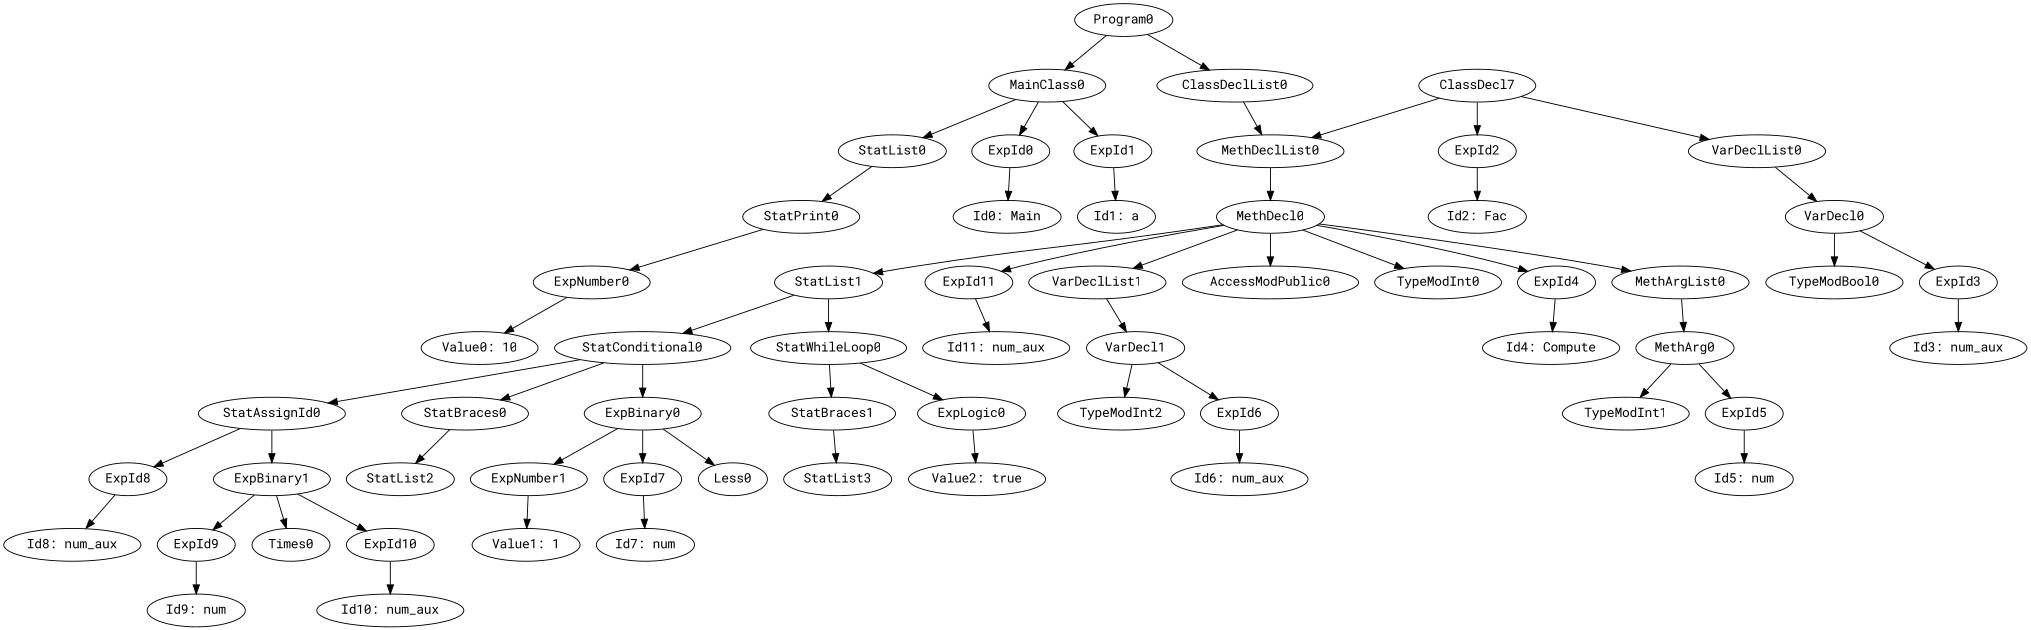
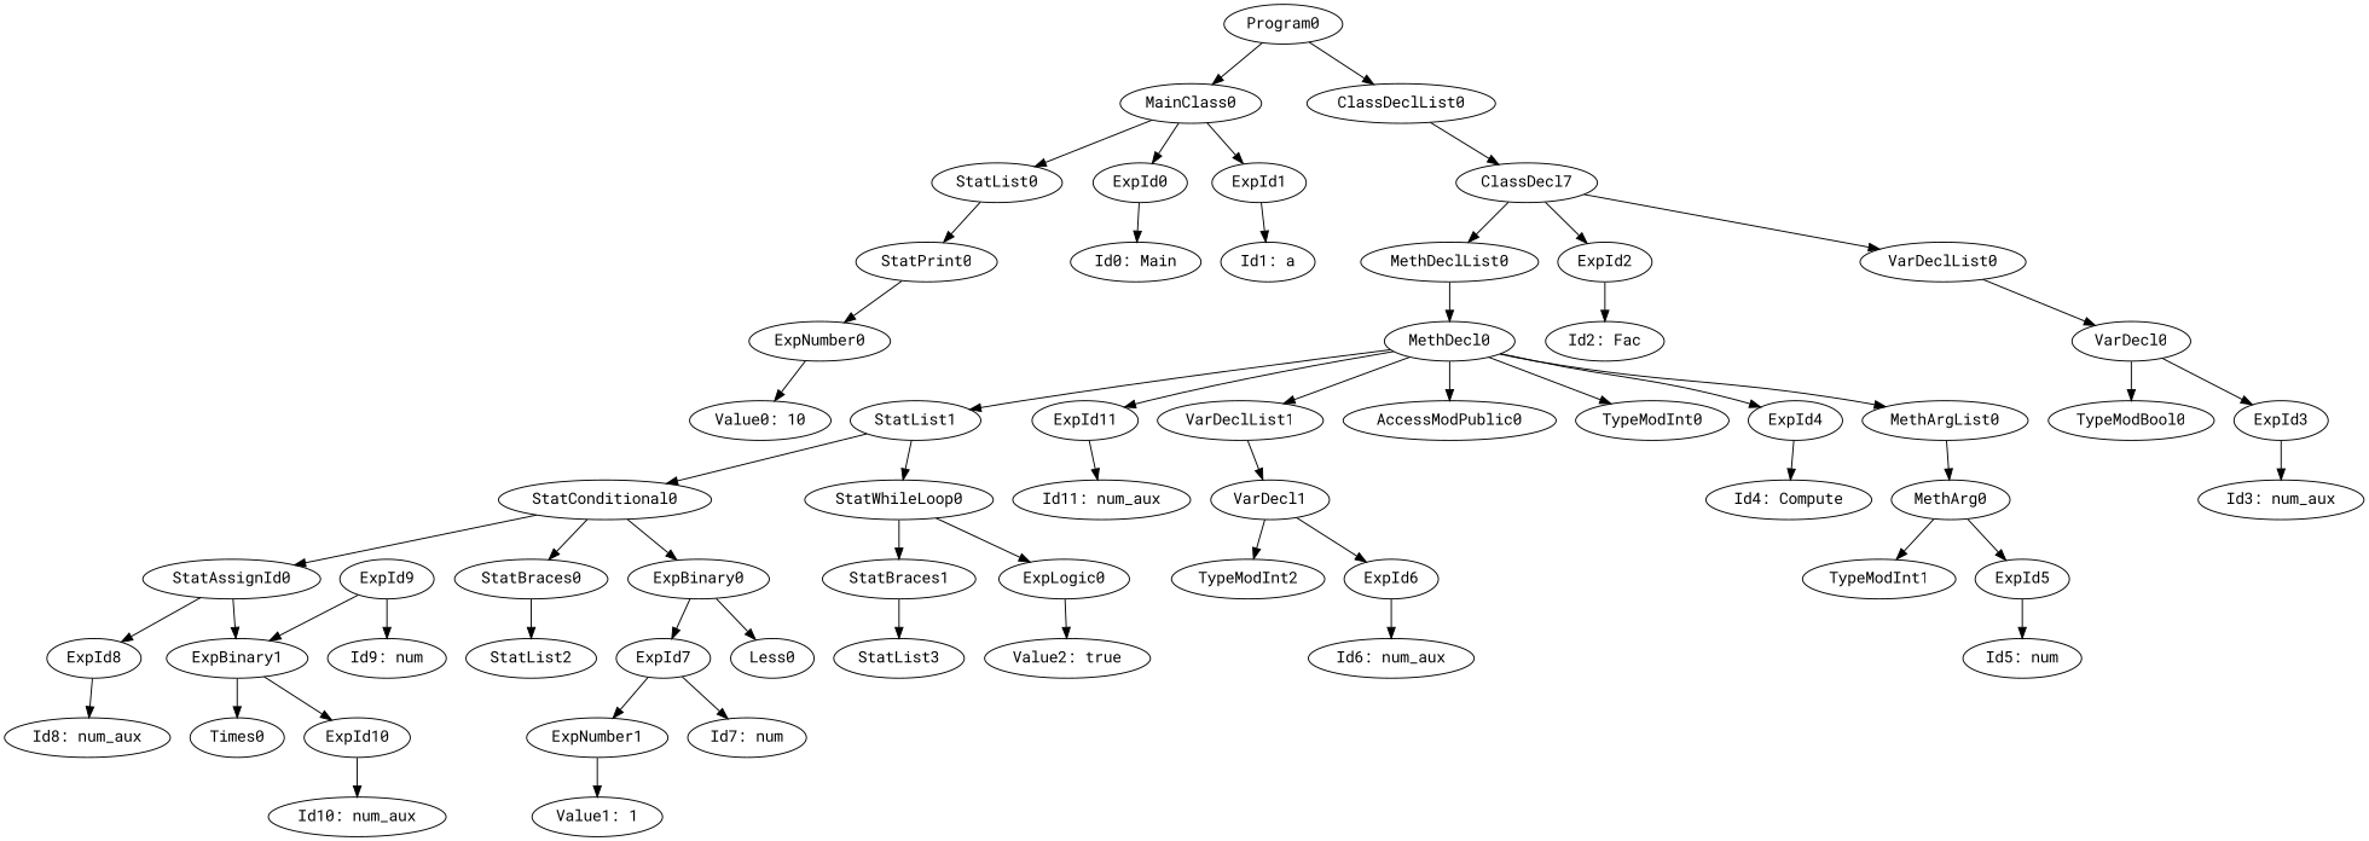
  digraph {
    fontname="Roboto Mono"
    ordering=out
    node [fontname="Roboto Mono"]
    edge [fontname="Roboto Mono"]
    MethDeclList0
    MethDecl0
    StatList1
    ExpId11
    VarDeclList1
    AccessModPublic0
    TypeModInt0
    ExpId4
    MethArgList0
    StatConditional0
    StatWhileLoop0
    "Id11: num_aux"
    VarDecl1
    "Id4: Compute"
    MethArg0
    StatAssignId0
    StatBraces0
    ExpBinary0
    StatBraces1
    ExpLogic0
    ExpId8
    ExpBinary1
    StatList2
    ExpNumber1
    ExpId7
    Less0
    StatList3
    "Value2: true"
    ExpId9
    "Id9: num"
    "Id8: num_aux"
    Times0
    ExpId10
    "Id10: num_aux"
    "Value1: 1"
    "Id7: num"
    StatPrint0
    ExpNumber0
    "Value0: 10"
    ExpId2
    "Id2: Fac"
    TypeModInt2
    ExpId6
    "Id6: num_aux"
    Program0
    MainClass0
    ClassDeclList0
    StatList0
    ExpId0
    ExpId1
    n51 [label=ClassDecl7]
    "Id0: Main"
    "Id1: a"
    VarDeclList0
    VarDecl0
    TypeModBool0
    ExpId3
    "Id3: num_aux"
    TypeModInt1
    ExpId5
    "Id5: num"
    MethDeclList0 -> MethDecl0
    MethDecl0 -> StatList1
    MethDecl0 -> ExpId11
    MethDecl0 -> VarDeclList1
    MethDecl0 -> AccessModPublic0
    MethDecl0 -> TypeModInt0
    MethDecl0 -> ExpId4
    MethDecl0 -> MethArgList0
    StatList1 -> StatConditional0
    StatList1 -> StatWhileLoop0
    ExpId11 -> "Id11: num_aux"
    VarDeclList1 -> VarDecl1
    ExpId4 -> "Id4: Compute"
    MethArgList0 -> MethArg0
    StatConditional0 -> StatAssignId0
    StatConditional0 -> StatBraces0
    StatConditional0 -> ExpBinary0
    StatWhileLoop0 -> StatBraces1
    StatWhileLoop0 -> ExpLogic0
    VarDecl1 -> TypeModInt2
    VarDecl1 -> ExpId6
    MethArg0 -> TypeModInt1
    MethArg0 -> ExpId5
    StatAssignId0 -> ExpId8
    StatAssignId0 -> ExpBinary1
    StatBraces0 -> StatList2
-   ExpBinary0 -> ExpNumber1
+   ExpId7 -> ExpNumber1
    ExpBinary0 -> ExpId7
    ExpBinary0 -> Less0
    StatBraces1 -> StatList3
    ExpLogic0 -> "Value2: true"
    ExpId8 -> "Id8: num_aux"
-   ExpBinary1 -> ExpId9
+   ExpId9 -> ExpBinary1
    ExpBinary1 -> Times0
    ExpBinary1 -> ExpId10
    ExpNumber1 -> "Value1: 1"
    ExpId7 -> "Id7: num"
    ExpId9 -> "Id9: num"
    ExpId10 -> "Id10: num_aux"
    StatPrint0 -> ExpNumber0
    ExpNumber0 -> "Value0: 10"
    ExpId2 -> "Id2: Fac"
    ExpId6 -> "Id6: num_aux"
    Program0 -> MainClass0
    Program0 -> ClassDeclList0
    MainClass0 -> StatList0
    MainClass0 -> ExpId0
    MainClass0 -> ExpId1
-   ClassDeclList0 -> MethDeclList0
+   ClassDeclList0 -> n51
    StatList0 -> StatPrint0
    ExpId0 -> "Id0: Main"
    ExpId1 -> "Id1: a"
    n51 -> MethDeclList0
    n51 -> ExpId2
    n51 -> VarDeclList0
    VarDeclList0 -> VarDecl0
    VarDecl0 -> TypeModBool0
    VarDecl0 -> ExpId3
    ExpId3 -> "Id3: num_aux"
    ExpId5 -> "Id5: num"
  }
